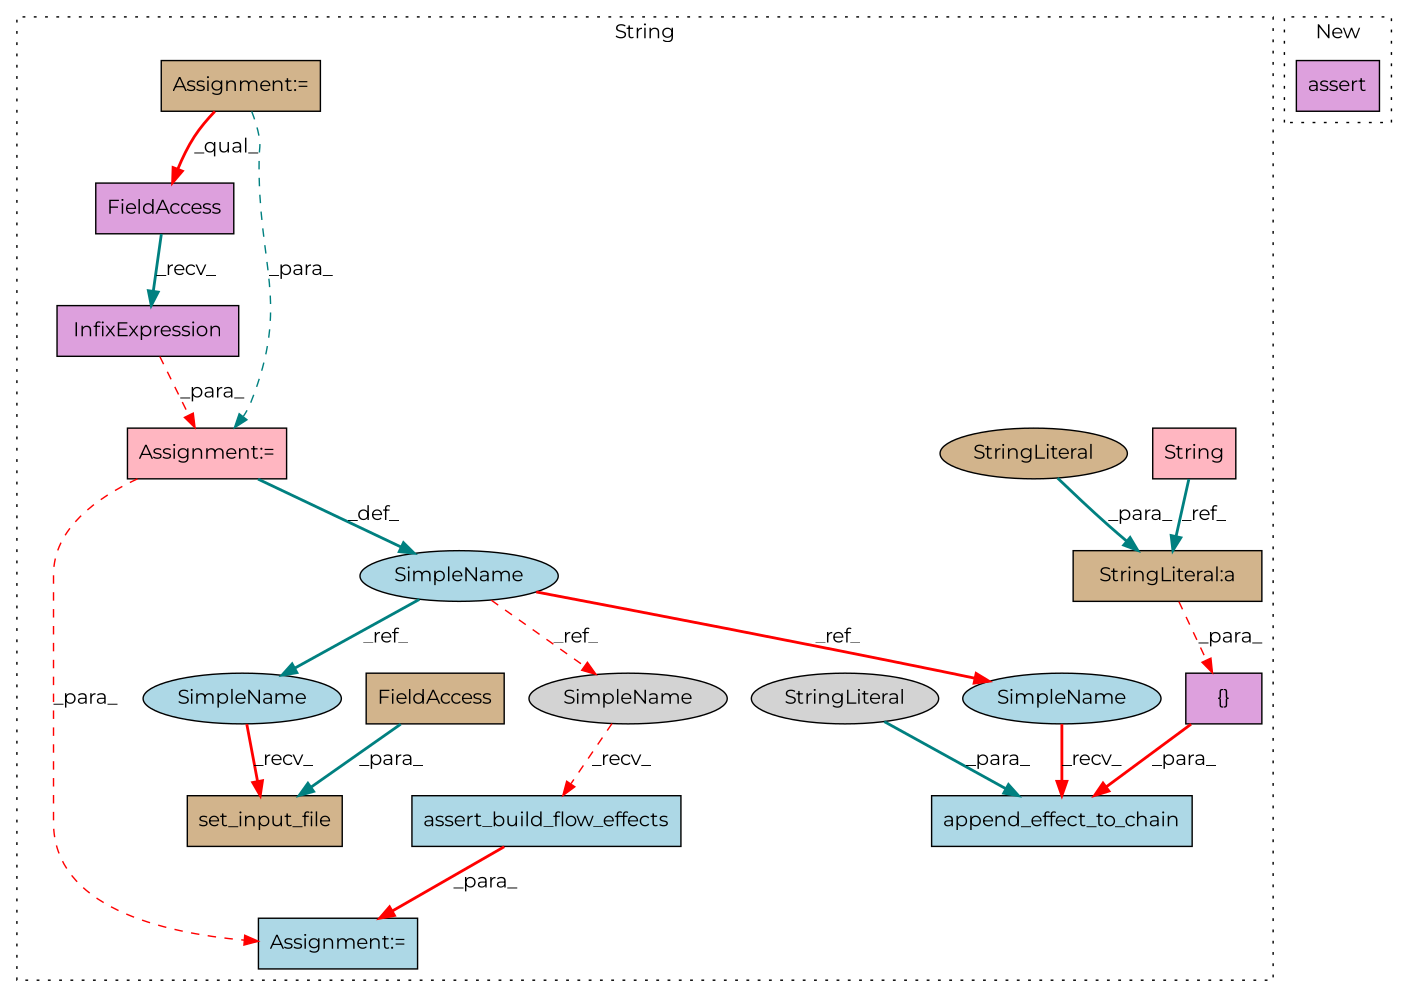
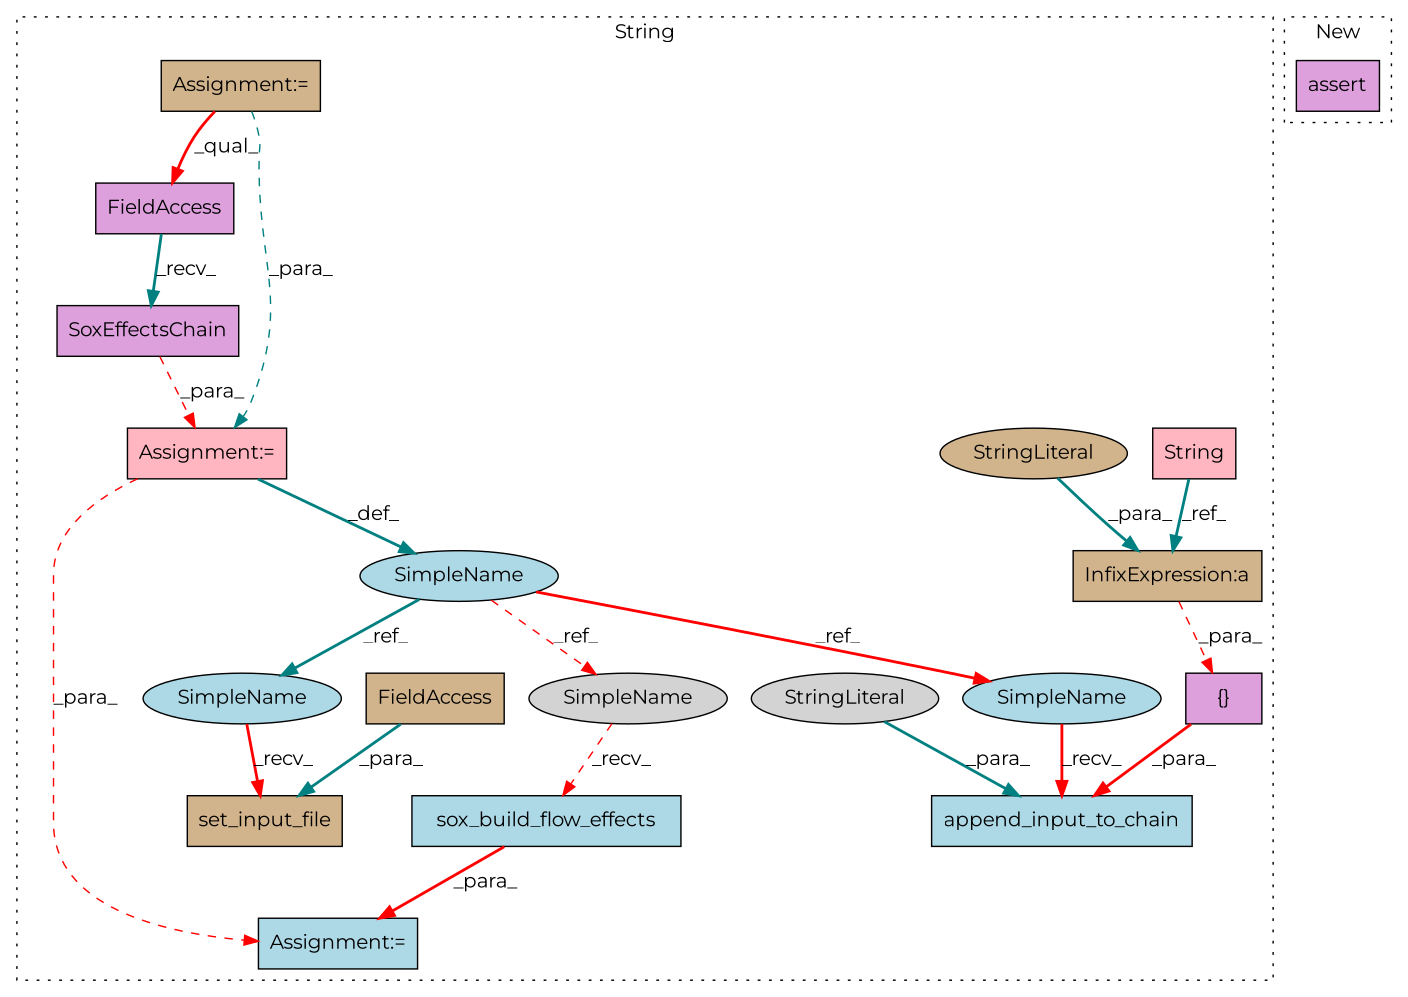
  digraph {
    fontname=Montserrat
    node [a=32 fillcolor=lightblue fontname=Montserrat l=1 shape=box style=filled]
    edge [color=red fontname=Montserrat style=bold]
-   n1 [fillcolor=plum l=17 label=InfixExpression s=10087]
+   n1 [fillcolor=plum l=17 label=SoxEffectsChain s=10087]
    n2 [a=22 fillcolor=plum l=22 label=FieldAccess s=10064]
-   n3 [l="23,1" label=append_effect_to_chain s="10155,10233"]
+   n3 [l="23,1" label=append_input_to_chain s="10155,10233"]
    n4 [a=42 label=SimpleName s=10062 shape=ellipse]
    n5 [fillcolor=tan l="15,1" label=set_input_file s="10112,10146"]
-   n6 [l=24 label=assert_build_flow_effects s=10283]
+   n6 [l=24 label=sox_build_flow_effects s=10283]
    n7 [a=45 fillcolor=lightgrey l=8 label=StringLiteral s=10178 shape=ellipse]
    n8 [a=7 fillcolor=lightpink label="Assignment:=" s=10063]
    n9 [a=7 fillcolor=tan l=10 label="Assignment:=" s=9971]
    n10 [a=7 l=2 label="Assignment:=" s=10279]
    n11 [a=4 fillcolor=plum l="1,1" label="{}" s="10196,10232"]
    n12 [a=22 fillcolor=tan l=19 label=FieldAccess s=10127]
-   n13 [a=27 fillcolor=tan l=3 label="StringLiteral:a" s=10225]
+   n13 [a=27 fillcolor=tan l=3 label="InfixExpression:a" s=10225]
    n14 [fillcolor=lightpink l="7,1" label=String s="10216,10224"]
    n15 [a=45 fillcolor=tan l=3 label=StringLiteral s=10228 shape=ellipse]
    n16 [a=42 label=SimpleName s=10110 shape=ellipse]
    n17 [a=42 label=SimpleName s=10153 shape=ellipse]
    n18 [a=42 fillcolor=lightgrey label=SimpleName s=10281 shape=ellipse]
    n19 [fillcolor=plum l="18,1" label=assert s="6410,6457"]
    subgraph cluster_1 {
      label=String
      style=dotted
      n1
      n2
      n3
      n4
      n5
      n6
      n7
      n8
      n9
      n10
      n11
      n12
      n13
      n14
      n15
      n16
      n17
      n18
    }
    subgraph cluster_2 {
      label=New
      style=dotted
      n19
    }
    n1 -> n8 [label=_para_ style=dashed]
    n2 -> n1 [color=teal label=_recv_]
    n4 -> n16 [color=teal label=_ref_]
    n4 -> n17 [label=_ref_]
    n4 -> n18 [label=_ref_ style=dashed]
    n6 -> n10 [label=_para_]
    n7 -> n3 [color=teal label=_para_]
    n8 -> n4 [color=teal label=_def_]
    n8 -> n10 [label=_para_ style=dashed]
    n9 -> n2 [label=_qual_]
    n9 -> n8 [color=teal label=_para_ style=dashed]
    n11 -> n3 [label=_para_]
    n12 -> n5 [color=teal label=_para_]
    n13 -> n11 [label=_para_ style=dashed]
    n14 -> n13 [color=teal label=_ref_]
    n15 -> n13 [color=teal label=_para_]
    n16 -> n5 [label=_recv_]
    n17 -> n3 [label=_recv_]
    n18 -> n6 [label=_recv_ style=dashed]
  }
